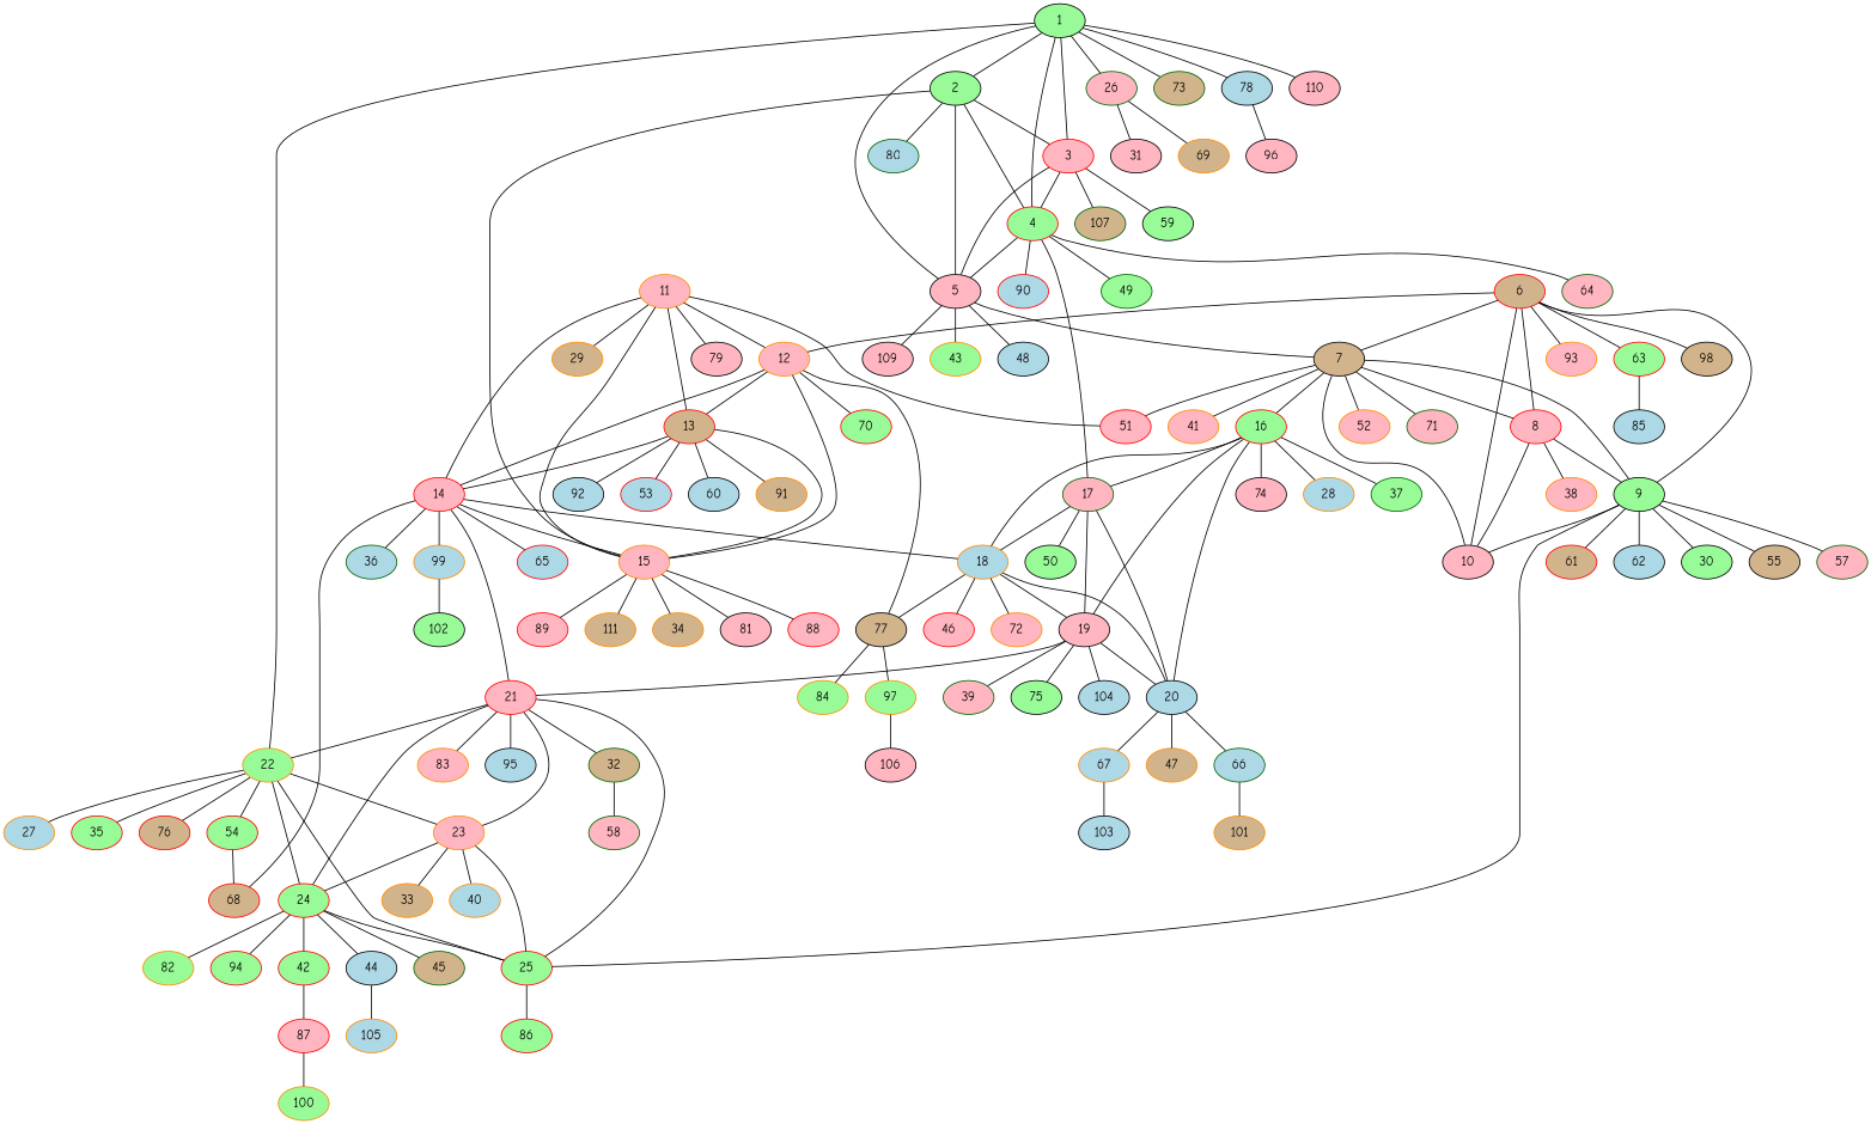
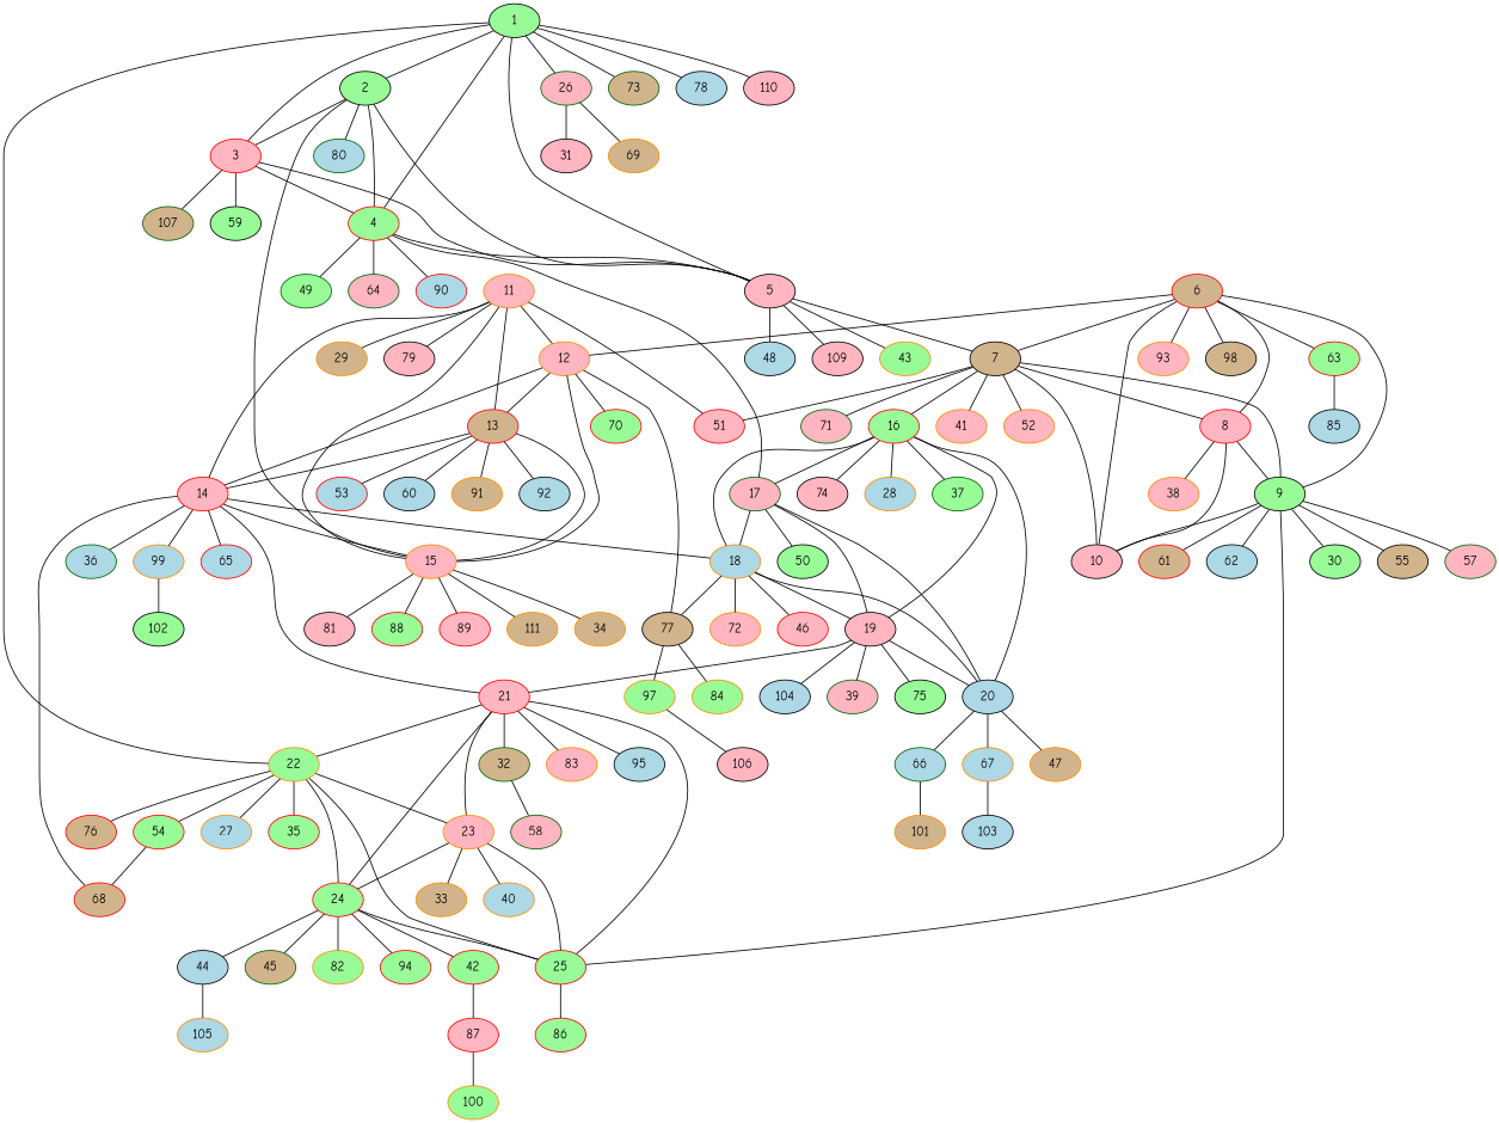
  graph {
    fontname="Comic Neue"
    node [color=black fillcolor=lightpink fontname="Comic Neue" style=filled]
    edge [fontname="Comic Neue"]
    1 [fillcolor=palegreen]
    2 [fillcolor=palegreen]
    3 [color=red]
    4 [color=red fillcolor=palegreen]
    5
    22 [color=darkorange fillcolor=palegreen]
    26 [color=darkgreen]
    73 [color=darkgreen fillcolor=tan]
    78 [fillcolor=lightblue]
    110
    15 [color=darkorange]
    80 [color=darkgreen fillcolor=lightblue]
    59 [fillcolor=palegreen]
    107 [color=darkgreen fillcolor=tan]
    17 [color=darkgreen]
    49 [color=darkgreen fillcolor=palegreen]
    64 [color=darkgreen]
    90 [color=red fillcolor=lightblue]
    7 [fillcolor=tan]
    43 [color=darkorange fillcolor=palegreen]
    48 [fillcolor=lightblue]
    109
    25 [color=red fillcolor=palegreen]
    23 [color=darkorange]
    24 [color=red fillcolor=palegreen]
    27 [color=darkorange fillcolor=lightblue]
    35 [color=red fillcolor=palegreen]
    54 [color=red fillcolor=palegreen]
    76 [color=red fillcolor=tan]
    31
    69 [color=darkorange fillcolor=tan]
-   96
    34 [color=darkorange fillcolor=tan]
    81
-   88 [color=red]
+   88 [color=red fillcolor=palegreen]
    89 [color=red]
    111 [color=darkorange fillcolor=tan]
    18 [color=darkorange fillcolor=lightblue]
    19
    20 [fillcolor=lightblue]
    50 [fillcolor=palegreen]
    8 [color=red]
    9 [fillcolor=palegreen]
    10
    16 [color=red fillcolor=palegreen]
    41 [color=darkorange]
    51 [color=red]
    52 [color=darkorange]
    71 [color=darkgreen]
    6 [color=red fillcolor=tan]
    12 [color=darkorange]
    63 [color=red fillcolor=palegreen]
    93 [color=darkorange]
    98 [fillcolor=tan]
    38 [color=darkorange]
    30 [fillcolor=palegreen]
    55 [fillcolor=tan]
    57 [color=darkgreen]
    61 [color=red fillcolor=tan]
    62 [fillcolor=lightblue]
    13 [color=red fillcolor=tan]
    14 [color=red]
    70 [color=red fillcolor=palegreen]
    77 [fillcolor=tan]
    85 [fillcolor=lightblue]
    28 [color=darkorange fillcolor=lightblue]
    37 [color=darkgreen fillcolor=palegreen]
    74
    86 [color=red fillcolor=palegreen]
    11 [color=darkorange]
    29 [color=darkorange fillcolor=tan]
    79
    53 [color=red fillcolor=lightblue]
    60 [fillcolor=lightblue]
    91 [color=darkorange fillcolor=tan]
    92 [fillcolor=lightblue]
    21 [color=red]
    36 [color=darkgreen fillcolor=lightblue]
    65 [color=red fillcolor=lightblue]
    68 [color=red fillcolor=tan]
    99 [color=darkorange fillcolor=lightblue]
    84 [color=darkorange fillcolor=palegreen]
    97 [color=darkorange fillcolor=palegreen]
    46 [color=red]
    72 [color=darkorange]
    32 [color=darkgreen fillcolor=tan]
    83 [color=darkorange]
    95 [fillcolor=lightblue]
    102 [fillcolor=palegreen]
    39 [color=darkgreen]
    75 [fillcolor=palegreen]
    104 [fillcolor=lightblue]
    47 [color=darkorange fillcolor=tan]
    66 [color=darkgreen fillcolor=lightblue]
    67 [color=darkorange fillcolor=lightblue]
    101 [color=darkorange fillcolor=tan]
    103 [fillcolor=lightblue]
    33 [color=darkorange fillcolor=tan]
    40 [color=darkorange fillcolor=lightblue]
    42 [color=red fillcolor=palegreen]
    44 [fillcolor=lightblue]
    45 [color=darkgreen fillcolor=tan]
    82 [color=darkorange fillcolor=palegreen]
    94 [color=red fillcolor=palegreen]
    58 [color=darkgreen]
    87 [color=red]
    105 [color=darkorange fillcolor=lightblue]
    100 [color=darkorange fillcolor=palegreen]
    106
    1 -- 2
    1 -- 3
    1 -- 4
    1 -- 5
    1 -- 22
    1 -- 26
    1 -- 73
    1 -- 78
    1 -- 110
    2 -- 3
    2 -- 4
    2 -- 5
    2 -- 15
    2 -- 80
    3 -- 4
    3 -- 5
    3 -- 59
    3 -- 107
    4 -- 5
    4 -- 17
    4 -- 49
    4 -- 64
    4 -- 90
    5 -- 7
    5 -- 43
    5 -- 48
    5 -- 109
    22 -- 25
    22 -- 23
    22 -- 24
    22 -- 27
    22 -- 35
    22 -- 54
    22 -- 76
    26 -- 31
    26 -- 69
-   78 -- 96
    15 -- 34
    15 -- 81
    15 -- 88
    15 -- 89
    15 -- 111
    17 -- 18
    17 -- 19
    17 -- 20
    17 -- 50
    7 -- 8
    7 -- 9
    7 -- 10
    7 -- 16
    7 -- 41
    7 -- 51
    7 -- 52
    7 -- 71
    25 -- 86
    23 -- 25
    23 -- 24
    23 -- 33
    23 -- 40
    24 -- 25
    24 -- 42
    24 -- 44
    24 -- 45
    24 -- 82
    24 -- 94
    54 -- 68
    18 -- 19
    18 -- 20
    18 -- 77
    18 -- 46
    18 -- 72
    19 -- 20
    19 -- 21
    19 -- 39
    19 -- 75
    19 -- 104
    20 -- 47
    20 -- 66
    20 -- 67
    8 -- 9
    8 -- 10
    8 -- 38
    9 -- 25
    9 -- 10
    9 -- 30
    9 -- 55
    9 -- 57
    9 -- 61
    9 -- 62
    16 -- 17
    16 -- 18
    16 -- 19
    16 -- 20
    16 -- 28
    16 -- 37
    16 -- 74
    6 -- 7
    6 -- 8
    6 -- 9
    6 -- 10
    6 -- 12
    6 -- 63
    6 -- 93
    6 -- 98
    12 -- 15
    12 -- 13
    12 -- 14
    12 -- 70
    12 -- 77
    63 -- 85
    13 -- 15
    13 -- 14
    13 -- 53
    13 -- 60
    13 -- 91
    13 -- 92
    14 -- 15
    14 -- 18
    14 -- 21
    14 -- 36
    14 -- 65
    14 -- 68
    14 -- 99
    77 -- 84
    77 -- 97
    11 -- 15
    11 -- 51
    11 -- 12
    11 -- 13
    11 -- 14
    11 -- 29
    11 -- 79
    21 -- 22
    21 -- 25
    21 -- 23
    21 -- 24
    21 -- 32
    21 -- 83
    21 -- 95
    99 -- 102
    97 -- 106
    32 -- 58
    66 -- 101
    67 -- 103
    42 -- 87
    44 -- 105
    87 -- 100
  }
